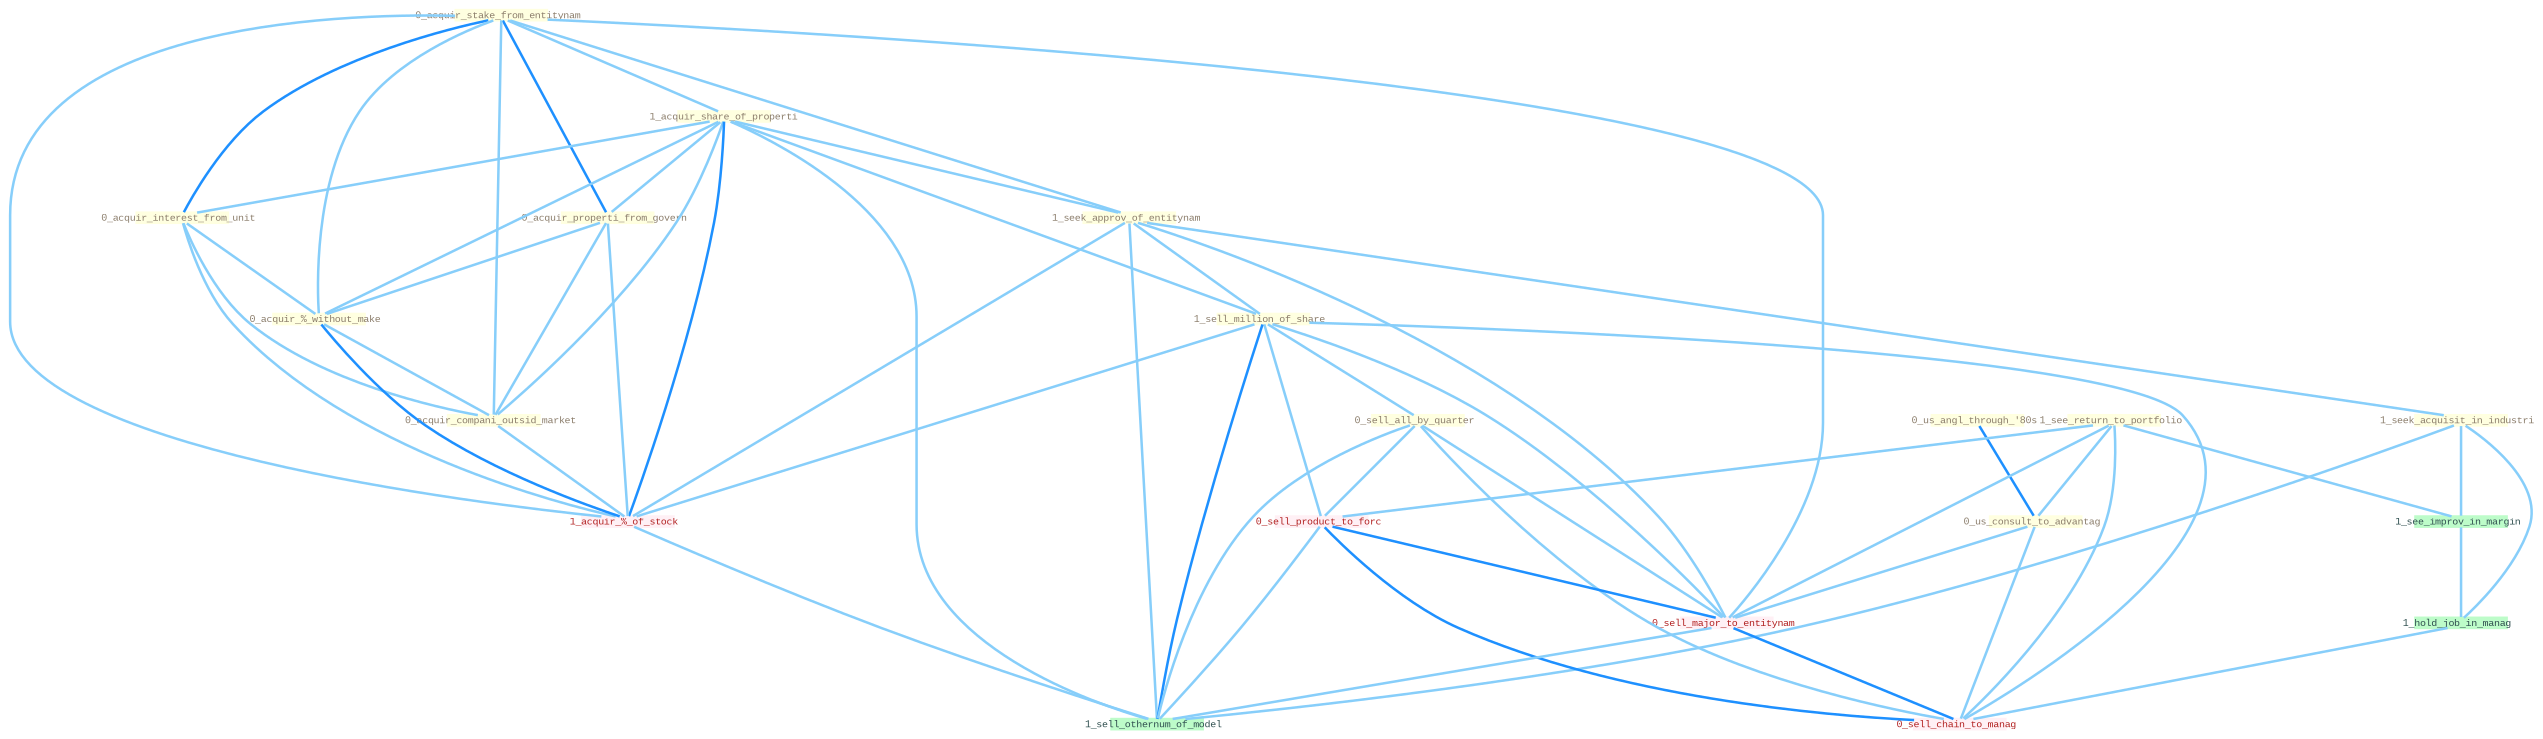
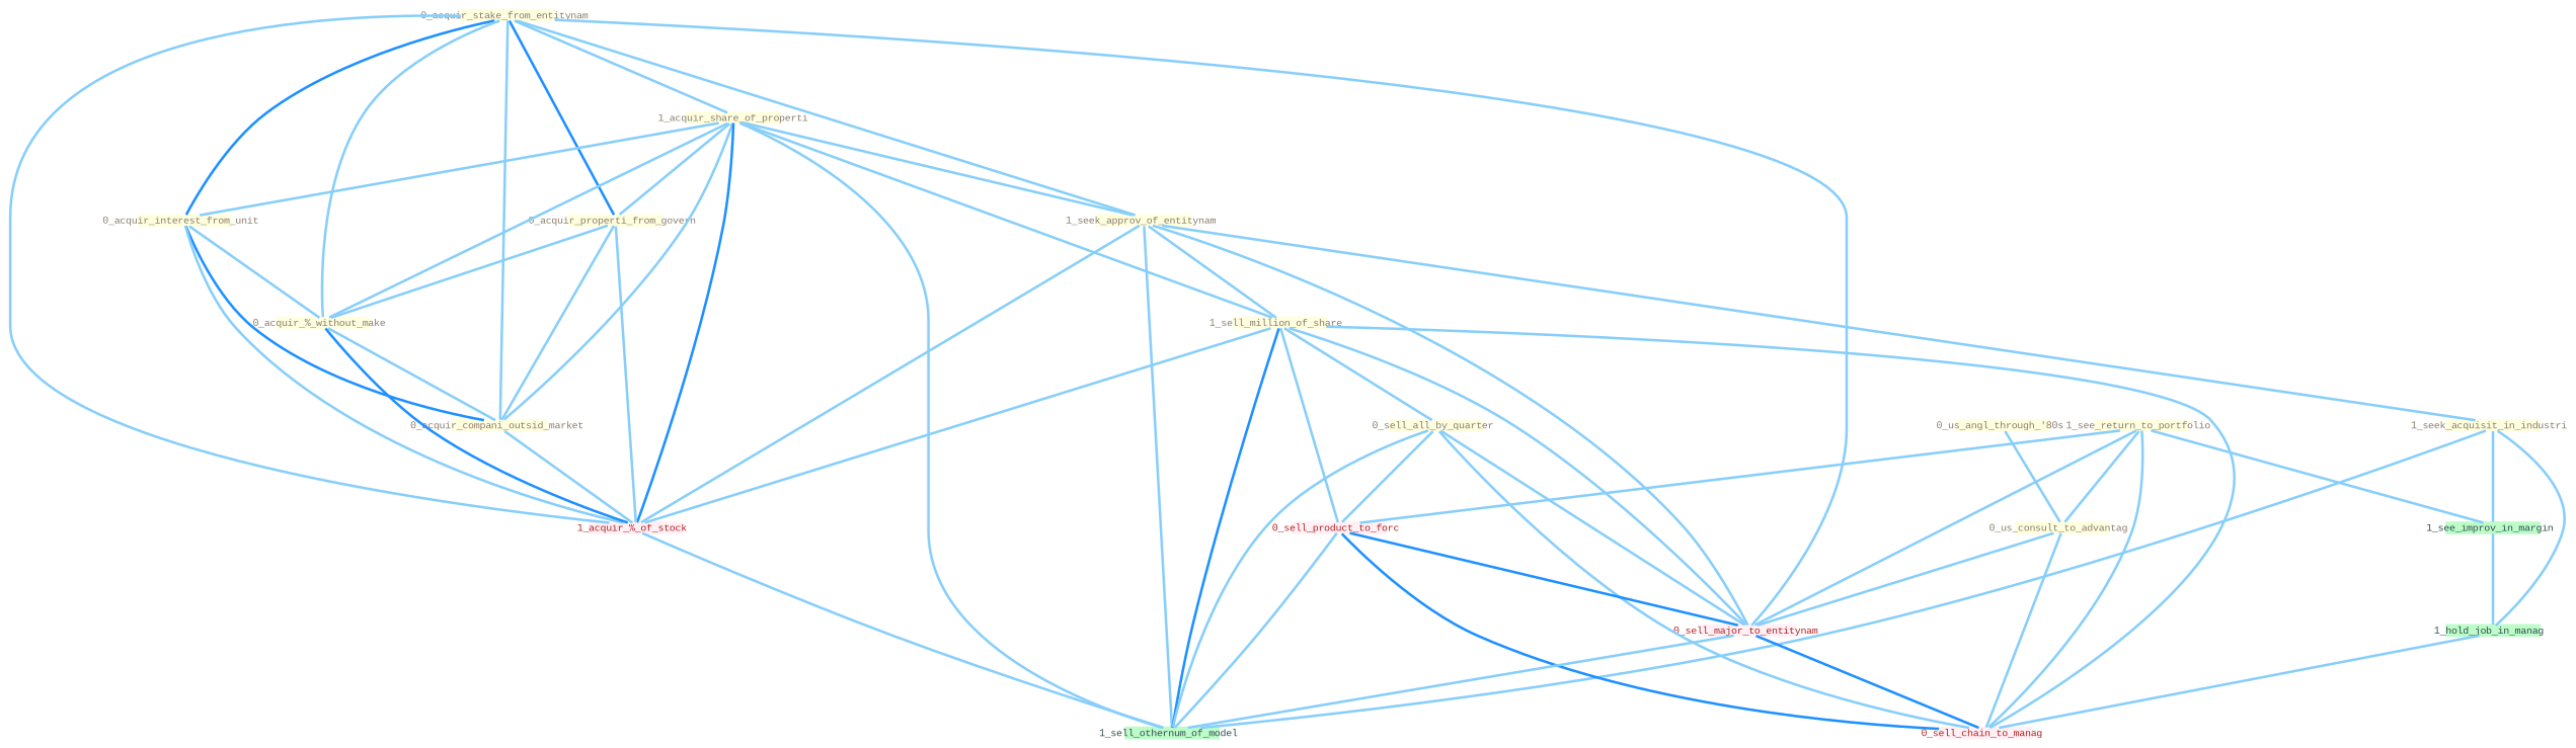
  graph {
    fontname="Liberation Mono"
    node [color="#ffffe0" fixedsize=true fontcolor="#8b7d6b" fontname="Liberation Mono" fontsize=4 shape=polygon style=filled]
    edge [color="#87cefa" fontname="Liberation Mono" w=1]
    "0_acquir_stake_from_entitynam " [height=.06 width=.5]
    "0_us_angl_through_'80s " [height=.06 width=.5]
    "1_see_return_to_portfolio " [height=.06 width=.5]
    n4 [height=.06 label="1_acquir_share_of_properti" width=.5]
    "1_seek_approv_of_entitynam " [height=.06 width=.5]
    "0_us_consult_to_advantag " [height=.06 width=.5]
    "0_acquir_properti_from_govern " [height=.06 width=.5]
    "0_acquir_interest_from_unit " [height=.06 width=.5]
    "0_acquir_%_without_make " [height=.06 width=.5]
    "1_seek_acquisit_in_industri " [height=.06 width=.5]
    "1_sell_million_of_share " [height=.06 width=.5]
    "0_acquir_compani_outsid_market " [height=.06 width=.5]
    "0_sell_all_by_quarter " [height=.06 width=.5]
    "1_acquir_%_of_stock " [color="#fff0f5" fontcolor="#b22222" height=.06 width=.5]
    "0_sell_product_to_forc " [color="#fff0f5" fontcolor="#b22222" height=.06 width=.5]
    "0_sell_major_to_entitynam " [color="#fff0f5" fontcolor="#b22222" height=.06 width=.5]
    "0_sell_chain_to_manag " [color="#fff0f5" fontcolor="#b22222" height=.06 width=.5]
    "1_see_improv_in_margin " [color="#BDFCC9" fontcolor="#2f4f4f" height=.06 width=.5]
    "1_sell_othernum_of_model " [color="#BDFCC9" fontcolor="#2f4f4f" height=.06 width=.5]
    "1_hold_job_in_manag " [color="#BDFCC9" fontcolor="#2f4f4f" height=.06 width=.5]
    subgraph sub_1 {
      "0_acquir_stake_from_entitynam "
      "0_us_angl_through_'80s "
      "1_see_return_to_portfolio "
      n4
      "1_seek_approv_of_entitynam "
      "0_us_consult_to_advantag "
      "0_acquir_properti_from_govern "
      "0_acquir_interest_from_unit "
      "0_acquir_%_without_make "
      "1_seek_acquisit_in_industri "
      "1_sell_million_of_share "
      "0_acquir_compani_outsid_market "
      "0_sell_all_by_quarter "
    }
    subgraph sub_2 {
      "1_acquir_%_of_stock "
      "0_sell_product_to_forc "
      "0_sell_major_to_entitynam "
      "0_sell_chain_to_manag "
    }
    "0_acquir_stake_from_entitynam " -- n4
    "0_acquir_stake_from_entitynam " -- "1_seek_approv_of_entitynam "
    "0_acquir_stake_from_entitynam " -- "0_acquir_properti_from_govern " [color="#1e90ff" w=2]
    "0_acquir_stake_from_entitynam " -- "0_acquir_interest_from_unit " [color="#1e90ff" w=2]
    "0_acquir_stake_from_entitynam " -- "0_acquir_%_without_make "
    "0_acquir_stake_from_entitynam " -- "0_acquir_compani_outsid_market "
    "0_acquir_stake_from_entitynam " -- "1_acquir_%_of_stock "
    "0_acquir_stake_from_entitynam " -- "0_sell_major_to_entitynam "
-   "0_us_angl_through_'80s " -- "0_us_consult_to_advantag " [color="#1e90ff"]
+   "0_us_angl_through_'80s " -- "0_us_consult_to_advantag "
    "1_see_return_to_portfolio " -- "0_us_consult_to_advantag "
    "1_see_return_to_portfolio " -- "0_sell_product_to_forc "
    "1_see_return_to_portfolio " -- "0_sell_major_to_entitynam "
    "1_see_return_to_portfolio " -- "0_sell_chain_to_manag "
    "1_see_return_to_portfolio " -- "1_see_improv_in_margin "
    n4 -- "1_seek_approv_of_entitynam "
    n4 -- "0_acquir_properti_from_govern "
    n4 -- "0_acquir_interest_from_unit "
    n4 -- "0_acquir_%_without_make "
    n4 -- "1_sell_million_of_share "
    n4 -- "0_acquir_compani_outsid_market "
    n4 -- "1_acquir_%_of_stock " [color="#1e90ff" w=2]
    n4 -- "1_sell_othernum_of_model "
    "1_seek_approv_of_entitynam " -- "1_seek_acquisit_in_industri "
    "1_seek_approv_of_entitynam " -- "1_sell_million_of_share "
    "1_seek_approv_of_entitynam " -- "1_acquir_%_of_stock "
    "1_seek_approv_of_entitynam " -- "0_sell_major_to_entitynam "
    "1_seek_approv_of_entitynam " -- "1_sell_othernum_of_model "
    "0_us_consult_to_advantag " -- "0_sell_major_to_entitynam "
    "0_us_consult_to_advantag " -- "0_sell_chain_to_manag "
    "0_acquir_properti_from_govern " -- "0_acquir_%_without_make "
    "0_acquir_properti_from_govern " -- "0_acquir_compani_outsid_market "
    "0_acquir_properti_from_govern " -- "1_acquir_%_of_stock "
    "0_acquir_interest_from_unit " -- "0_acquir_%_without_make "
-   "0_acquir_interest_from_unit " -- "0_acquir_compani_outsid_market "
+   "0_acquir_interest_from_unit " -- "0_acquir_compani_outsid_market " [color="#1e90ff"]
    "0_acquir_interest_from_unit " -- "1_acquir_%_of_stock "
    "0_acquir_%_without_make " -- "0_acquir_compani_outsid_market "
    "0_acquir_%_without_make " -- "1_acquir_%_of_stock " [color="#1e90ff" w=2]
    "1_seek_acquisit_in_industri " -- "1_see_improv_in_margin "
    "1_seek_acquisit_in_industri " -- "1_sell_othernum_of_model "
    "1_seek_acquisit_in_industri " -- "1_hold_job_in_manag "
    "1_sell_million_of_share " -- "0_sell_all_by_quarter "
    "1_sell_million_of_share " -- "1_acquir_%_of_stock "
    "1_sell_million_of_share " -- "0_sell_product_to_forc "
    "1_sell_million_of_share " -- "0_sell_major_to_entitynam "
    "1_sell_million_of_share " -- "0_sell_chain_to_manag "
    "1_sell_million_of_share " -- "1_sell_othernum_of_model " [color="#1e90ff" w=2]
    "0_acquir_compani_outsid_market " -- "1_acquir_%_of_stock "
    "0_sell_all_by_quarter " -- "0_sell_product_to_forc "
    "0_sell_all_by_quarter " -- "0_sell_major_to_entitynam "
    "0_sell_all_by_quarter " -- "0_sell_chain_to_manag "
    "0_sell_all_by_quarter " -- "1_sell_othernum_of_model "
    "1_acquir_%_of_stock " -- "1_sell_othernum_of_model "
    "0_sell_product_to_forc " -- "0_sell_major_to_entitynam " [color="#1e90ff" w=2]
    "0_sell_product_to_forc " -- "0_sell_chain_to_manag " [color="#1e90ff" w=2]
    "0_sell_product_to_forc " -- "1_sell_othernum_of_model "
    "0_sell_major_to_entitynam " -- "0_sell_chain_to_manag " [color="#1e90ff" w=2]
    "0_sell_major_to_entitynam " -- "1_sell_othernum_of_model "
    "1_see_improv_in_margin " -- "1_hold_job_in_manag "
    "1_hold_job_in_manag " -- "0_sell_chain_to_manag "
  }
